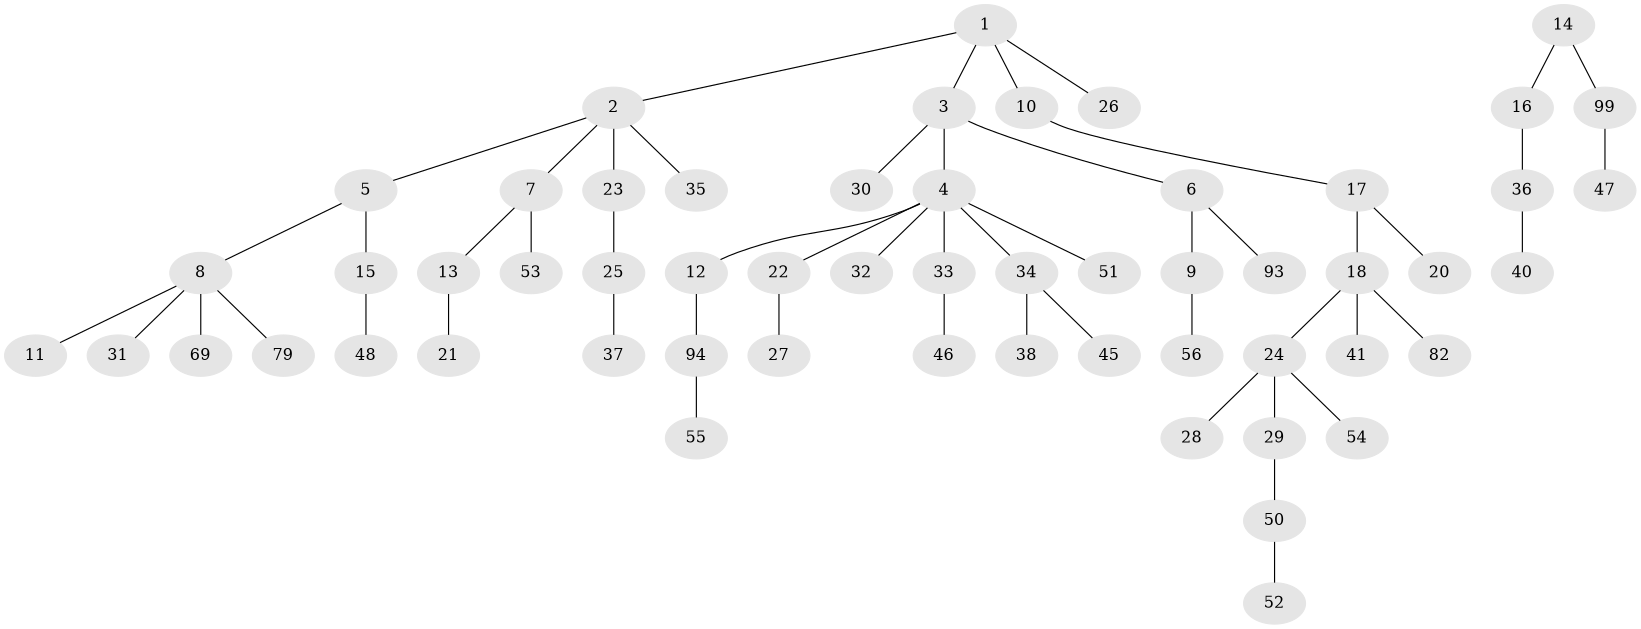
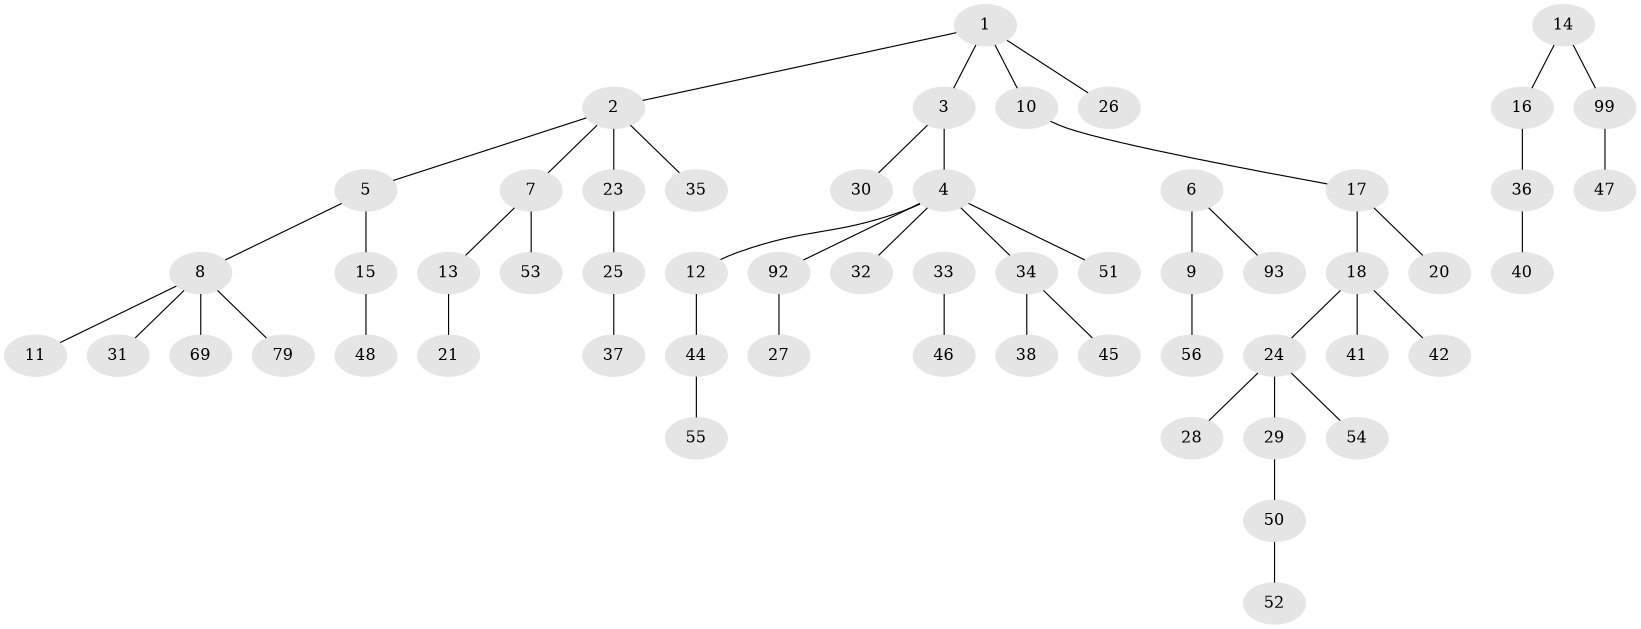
  graph {
    node [color=gray90 style=filled]
    1
    2
    3
    10
    26
    5
    7
    23
    35
    30
    4
    6
    17
    8
    15
    13
    53
    25
    12
-   22
+   22 [label=92]
    32
    33
    34
    51
    9
    n26 [label=93]
-   44 [label=94]
+   44
    27
    46
    38
    45
    11
    31
    n34 [label=69]
    n35 [label=79]
    48
    56
    21
    18
    20
    55
    14
    16
    n44 [label=99]
    36
    47
    40
    24
    41
-   42 [label=82]
+   42
    28
    29
    54
    37
    50
    52
    1 -- 2
    1 -- 3
    1 -- 10
    1 -- 26
    2 -- 5
    2 -- 7
    2 -- 23
    2 -- 35
    3 -- 30
    3 -- 4
-   3 -- 6
    10 -- 17
    5 -- 8
    5 -- 15
    7 -- 13
    7 -- 53
    23 -- 25
    4 -- 12
    4 -- 22
    4 -- 32
-   4 -- 33
    4 -- 34
    4 -- 51
    6 -- 9
    6 -- n26
    17 -- 18
    17 -- 20
    8 -- 11
    8 -- 31
    8 -- n34
    8 -- n35
    15 -- 48
    13 -- 21
    25 -- 37
    12 -- 44
    22 -- 27
    33 -- 46
    34 -- 38
    34 -- 45
    9 -- 56
    44 -- 55
    18 -- 24
    18 -- 41
    18 -- 42
    14 -- 16
    14 -- n44
    16 -- 36
    n44 -- 47
    36 -- 40
    24 -- 28
    24 -- 29
    24 -- 54
    29 -- 50
    50 -- 52
  }
